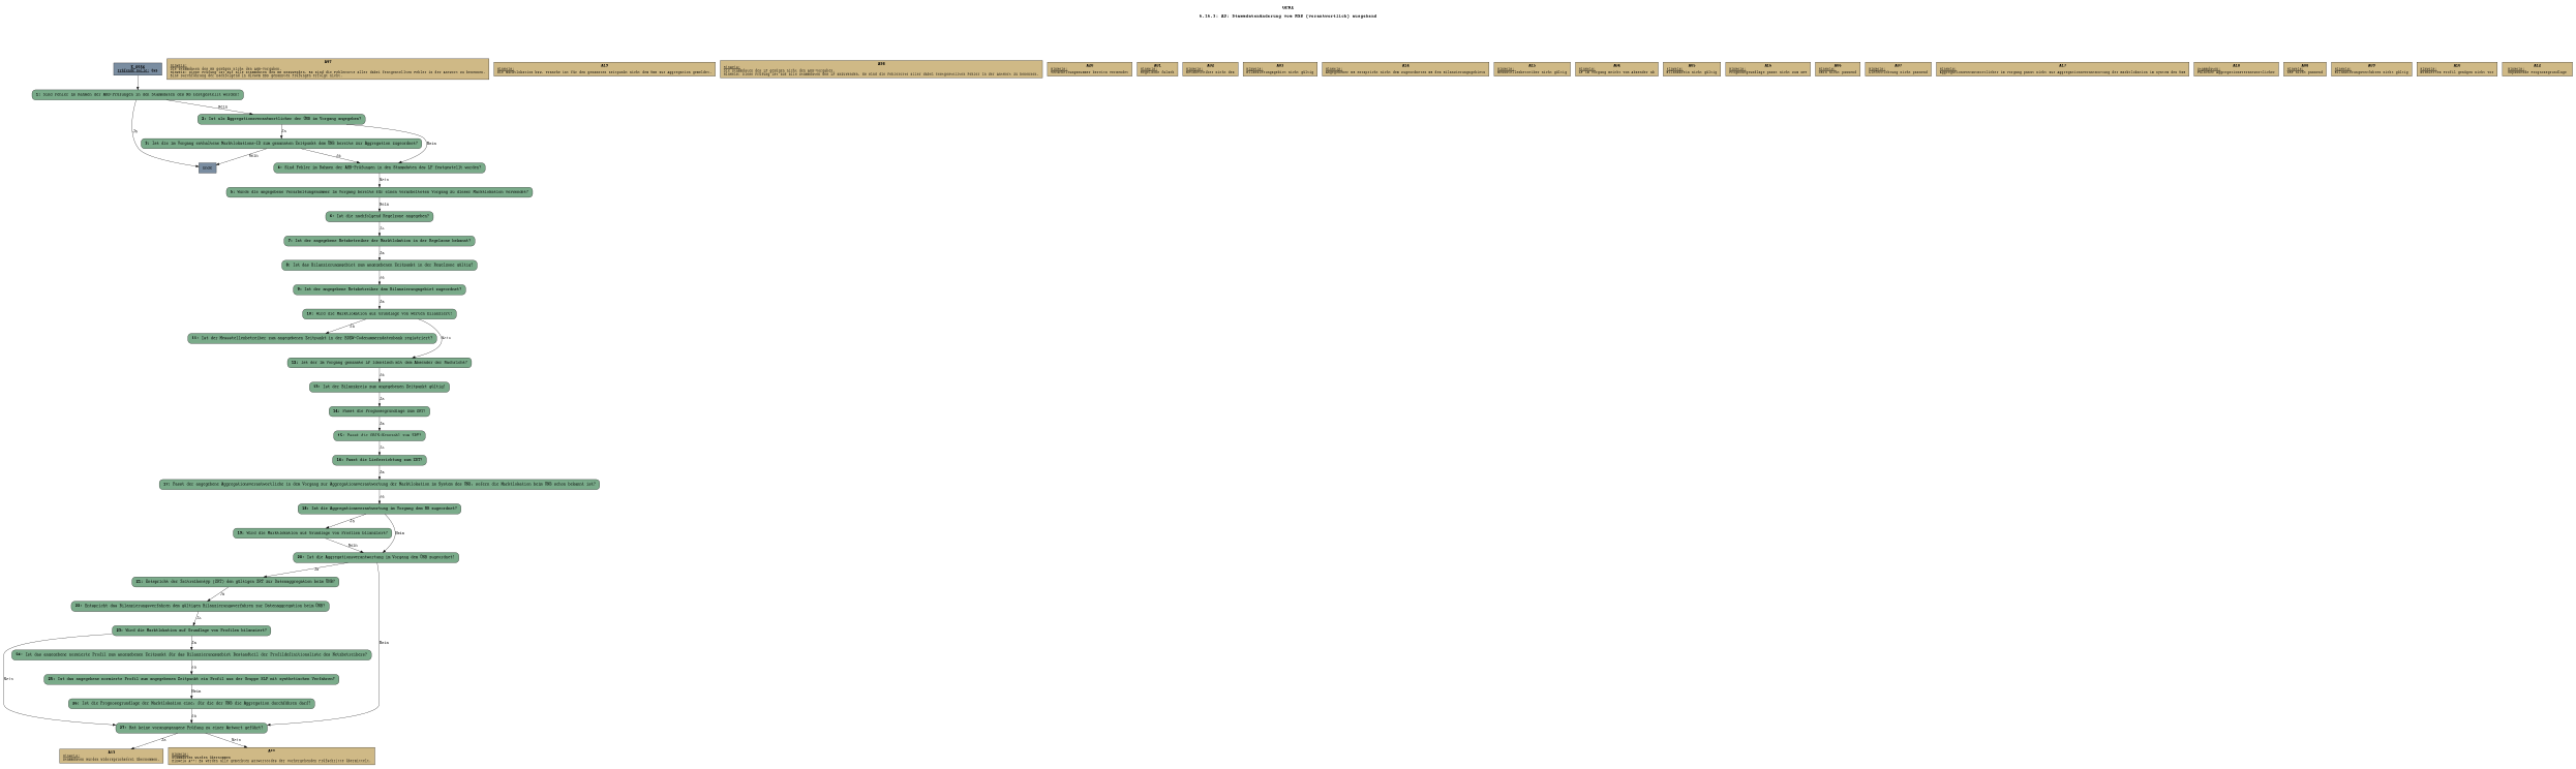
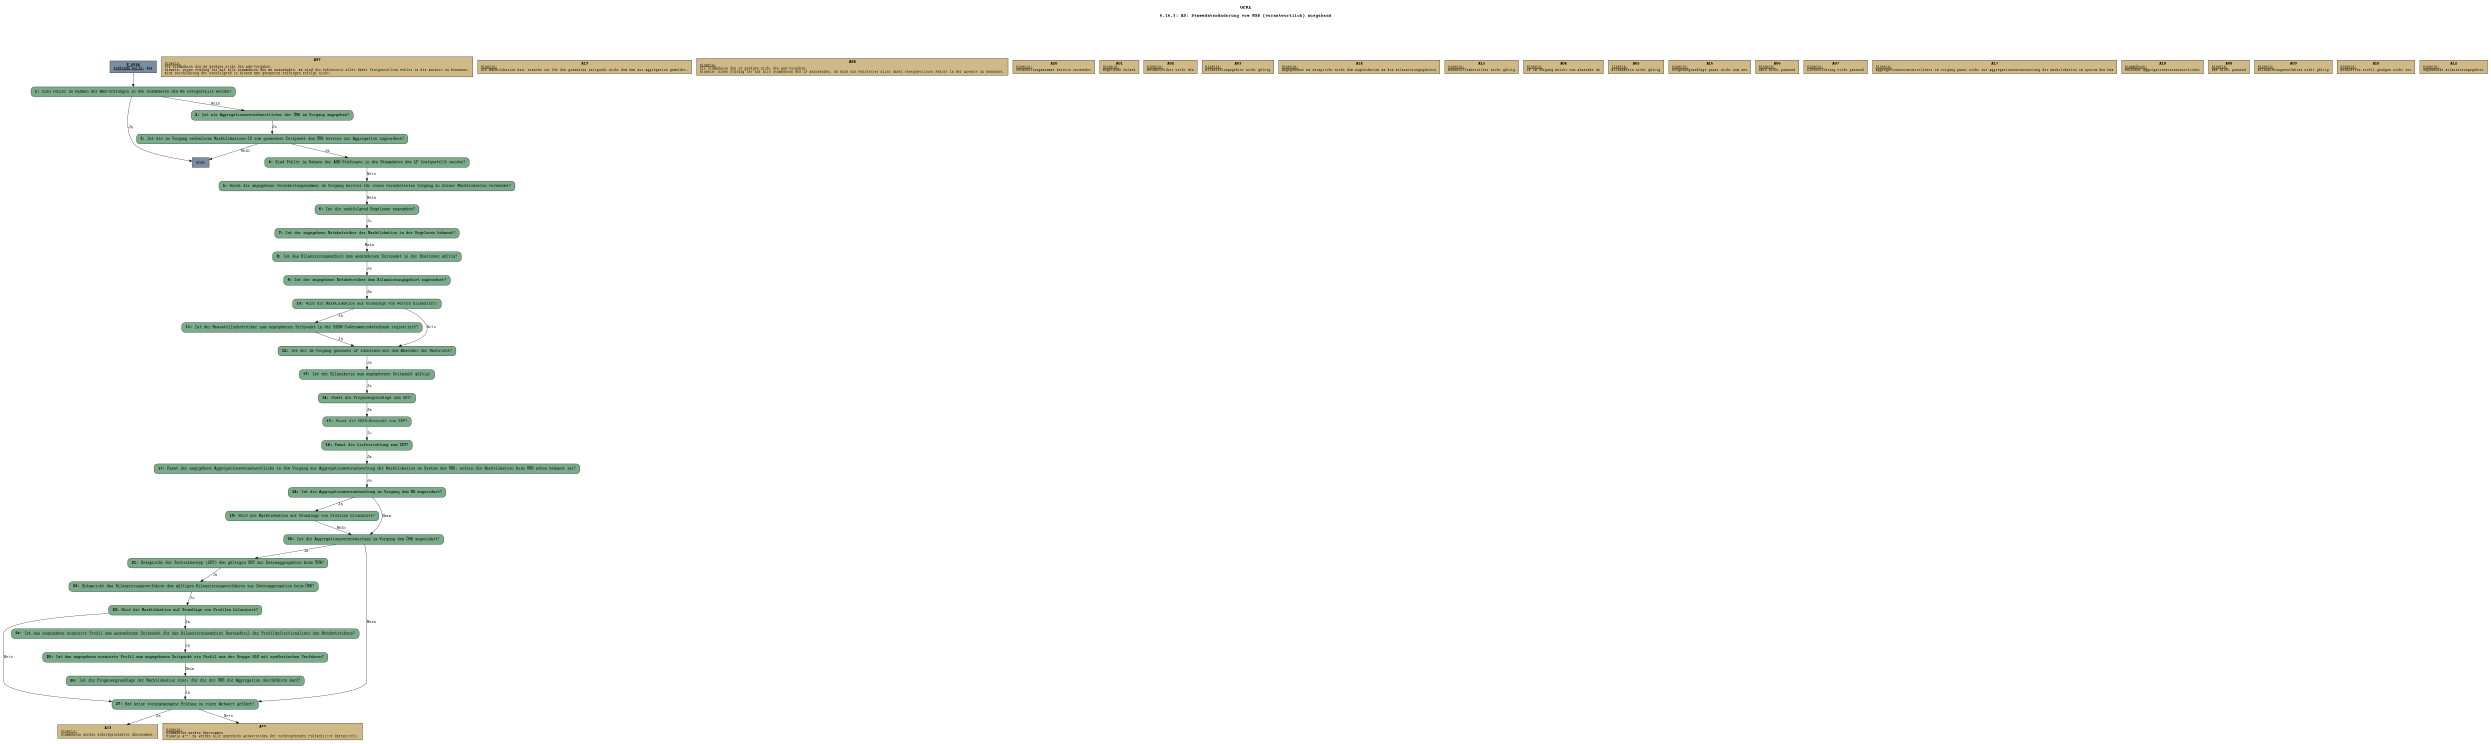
  digraph {
    fontname="Courier Prime"
    label=<<B><FONT POINT-SIZE="18">GPKE</FONT></B><BR/><BR/><B><FONT POINT-SIZE="16">6.16.3: AD: Stammdatenänderung vom MSB (verantwortlich) ausgehend</FONT></B><BR/><BR/><BR/><BR/>>
    labelloc=t
    node [fillcolor="#7aab8a" fontname="Courier Prime" margin="0.2,0.12" shape=box style="filled,rounded"]
    edge [fontname="Courier Prime"]
    n1 [fillcolor="#7a8da1" label=<<B>E_0556</B><BR align="center"/><FONT point-size="12"><B><U>Prüfende Rolle:</U> ÜNB</B></FONT><BR align="center"/>> style=filled]
    n2 [label=<<B>1: </B>Sind Fehler im Rahmen der AHB-Prüfungen in den Stammdaten des NB festgestellt worden?<BR align="left"/>>]
    n3 [fillcolor="#7a8da1" label=Ende style=filled]
    n4 [label=<<B>2: </B>Ist als Aggregationsverantwortlicher der ÜNB im Vorgang angegeben?<BR align="left"/>>]
    n5 [label=<<B>3: </B>Ist die im Vorgang enthaltene Marktlokations-ID zum genannten Zeitpunkt dem ÜNB bereits zur Aggregation zugeordnet?<BR align="left"/>>]
    n6 [label=<<B>4: </B>Sind Fehler im Rahmen der AHB-Prüfungen in den Stammdaten des LF festgestellt worden?<BR align="left"/>>]
    n7 [fillcolor="#cfb986" label=<<B>A97</B><BR align="center"/><FONT point-size="12"><U>Hinweis:</U><BR align="left"/>Die Stammdaten des NB genügen nicht den AHB-Vorgaben.<BR align="left"/>Hinweis: Diese Prüfung ist auf alle Stammdaten des NB anzuwenden. Es sind die Fehlerorte aller dabei festgestellten Fehler in der Antwort zu benennen.<BR align="left"/>Eine Durchführung der nachfolgend in diesem EBD genannten Prüfungen erfolgt nicht.<BR align="left"/></FONT>> margin="0.17,0.08" style=filled]
    n8 [label=<<B>5: </B>Wurde die angegebene Verarbeitungsnummer im Vorgang bereits für einen verarbeiteten Vorgang zu dieser Marktlokation verwendet?<BR align="left"/>>]
    n9 [fillcolor="#cfb986" label=<<B>A19</B><BR align="center"/><FONT point-size="12"><U>Hinweis:</U><BR align="left"/>Die Marktlokation bzw. Tranche ist für den genannten Zeitpunkt nicht dem ÜNB zur Aggregation gemeldet.<BR align="left"/></FONT>> margin="0.17,0.08" style=filled]
    n10 [label=<<B>6: </B>Ist die nachfolgend Regelzone angegeben?<BR align="left"/>>]
    n11 [fillcolor="#cfb986" label=<<B>A98</B><BR align="center"/><FONT point-size="12"><U>Hinweis:</U><BR align="left"/>Die Stammdaten des LF genügen nicht den AHB-Vorgaben.<BR align="left"/>Hinweis: Diese Prüfung ist auf alle Stammdaten des LF anzuwenden. Es sind die Fehlerorte aller dabei festgestellten Fehler in der Antwort zu benennen.<BR align="left"/></FONT>> margin="0.17,0.08" style=filled]
    n12 [label=<<B>7: </B>Ist der angegebene Netzbetreiber der Marktlokation in der Regelzone bekannt?<BR align="left"/>>]
    n13 [fillcolor="#cfb986" label=<<B>A20</B><BR align="center"/><FONT point-size="12"><U>Hinweis:</U><BR align="left"/>Verarbeitungsnummer bereits verwendet<BR align="left"/></FONT>> margin="0.17,0.08" style=filled]
    n14 [label=<<B>8: </B>Ist das Bilanzierungsgebiet zum angegebenen Zeitpunkt in der Regelzone gültig?<BR align="left"/>>]
    n15 [fillcolor="#cfb986" label=<<B>A01</B><BR align="center"/><FONT point-size="12"><U>Hinweis:</U><BR align="left"/>Regelzone falsch<BR align="left"/></FONT>> margin="0.17,0.08" style=filled]
    n16 [label=<<B>9: </B>Ist der angegebene Netzbetreiber dem Bilanzierungsgebiet zugeordnet?<BR align="left"/>>]
    n17 [fillcolor="#cfb986" label=<<B>A02</B><BR align="center"/><FONT point-size="12"><U>Hinweis:</U><BR align="left"/>Netzbetreiber nicht des<BR align="left"/></FONT>> margin="0.17,0.08" style=filled]
    n18 [label=<<B>10: </B>Wird die Marktlokation auf Grundlage von Werten bilanziert?<BR align="left"/>>]
    n19 [fillcolor="#cfb986" label=<<B>A03</B><BR align="center"/><FONT point-size="12"><U>Hinweis:</U><BR align="left"/>Bilanzierungsgebiet nicht gültig<BR align="left"/></FONT>> margin="0.17,0.08" style=filled]
    n20 [label=<<B>11: </B>Ist der Messstellenbetreiber zum angegebenen Zeitpunkt in der BDEW-Codenummerndatenbank registriert?<BR align="left"/>>]
    n21 [label=<<B>12: </B>Ist der im Vorgang genannte LF identisch mit dem Absender der Nachricht?<BR align="left"/>>]
    n22 [fillcolor="#cfb986" label=<<B>A14</B><BR align="center"/><FONT point-size="12"><U>Hinweis:</U><BR align="left"/>Angegebener NB entspricht nicht dem zugeordneten NB des Bilanzierungsgebiets<BR align="left"/></FONT>> margin="0.17,0.08" style=filled]
    n23 [label=<<B>13: </B>Ist der Bilanzkreis zum angegebenen Zeitpunkt gültig?<BR align="left"/>>]
    n24 [fillcolor="#cfb986" label=<<B>A15</B><BR align="center"/><FONT point-size="12"><U>Hinweis:</U><BR align="left"/>Messstellenbetreiber nicht gültig<BR align="left"/></FONT>> margin="0.17,0.08" style=filled]
    n25 [label=<<B>14: </B>Passt die Prognosegrundlage zum ZRT?<BR align="left"/>>]
    n26 [fillcolor="#cfb986" label=<<B>A04</B><BR align="center"/><FONT point-size="12"><U>Hinweis:</U><BR align="left"/>LF im Vorgang weicht vom Absender ab<BR align="left"/></FONT>> margin="0.17,0.08" style=filled]
    n27 [label=<<B>15: </B>Passt die OBIS-Kennzahl zum ZRT?<BR align="left"/>>]
    n28 [fillcolor="#cfb986" label=<<B>A05</B><BR align="center"/><FONT point-size="12"><U>Hinweis:</U><BR align="left"/>Bilanzkreis nicht gültig<BR align="left"/></FONT>> margin="0.17,0.08" style=filled]
    n29 [label=<<B>16: </B>Passt die Lieferrichtung zum ZRT?<BR align="left"/>>]
    n30 [fillcolor="#cfb986" label=<<B>A16</B><BR align="center"/><FONT point-size="12"><U>Hinweis:</U><BR align="left"/>Prognosegrundlage passt nicht zum ZRT<BR align="left"/></FONT>> margin="0.17,0.08" style=filled]
    n31 [label=<<B>17: </B>Passt der angegebene Aggregationsverantwortliche in dem Vorgang zur Aggregationsverantwortung der Marktlokation im System des ÜNB, sofern die Marktlokation beim ÜNB schon bekannt ist?<BR align="left"/>>]
    n32 [fillcolor="#cfb986" label=<<B>A06</B><BR align="center"/><FONT point-size="12"><U>Hinweis:</U><BR align="left"/>OBIS nicht passend<BR align="left"/></FONT>> margin="0.17,0.08" style=filled]
    n33 [label=<<B>18: </B>Ist die Aggregationsverantwortung im Vorgang dem NB zugeordnet?<BR align="left"/>>]
    n34 [fillcolor="#cfb986" label=<<B>A07</B><BR align="center"/><FONT point-size="12"><U>Hinweis:</U><BR align="left"/>Lieferrichtung nicht passend<BR align="left"/></FONT>> margin="0.17,0.08" style=filled]
    n35 [label=<<B>19: </B>Wird die Marktlokation auf Grundlage von Profilen bilanziert?<BR align="left"/>>]
    n36 [label=<<B>20: </B>Ist die Aggregationsverantwortung im Vorgang dem ÜNB zugeordnet?<BR align="left"/>>]
    n37 [fillcolor="#cfb986" label=<<B>A17</B><BR align="center"/><FONT point-size="12"><U>Hinweis:</U><BR align="left"/>Aggregationsverantwortlicher im Vorgang passt nicht zur Aggregationsverantwortung der Marktlokation im System des ÜNB<BR align="left"/></FONT>> margin="0.17,0.08" style=filled]
    n38 [label=<<B>21: </B>Entspricht der Zeitreihentyp (ZRT) den gültigen ZRT zur Datenaggregation beim ÜNB?<BR align="left"/>>]
    n39 [label=<<B>27: </B>Hat keine vorangegangene Prüfung zu einer Antwort geführt?<BR align="left"/>>]
    n40 [fillcolor="#cfb986" label=<<B>A18</B><BR align="center"/><FONT point-size="12"><U>Stammdaten:</U><BR align="left"/>Falscher Aggregationsverantwortlicher<BR align="left"/></FONT>> margin="0.17,0.08" style=filled]
    n41 [label=<<B>22: </B>Entspricht das Bilanzierungsverfahren dem gültigen Bilanzierungsverfahren zur Datenaggregation beim ÜNB?<BR align="left"/>>]
    n42 [fillcolor="#cfb986" label=<<B>A13</B><BR align="center"/><FONT point-size="12"><U>Hinweis:</U><BR align="left"/>Stammdaten wurden widerspruchsfrei übernommen.<BR align="left"/></FONT>> margin="0.17,0.08" style=filled]
    n43 [fillcolor="#cfb986" label=<<B>A**</B><BR align="center"/><FONT point-size="12"><U>Hinweis:</U><BR align="left"/>Stammdaten wurden übernommen <BR align="left"/>Hinweis A**: Es werden alle gemerkten Antwortcodes der vorhergehenden Prüfschritte übermittelt.<BR align="left"/></FONT>> margin="0.17,0.08" style=filled]
    n44 [label=<<B>23: </B>Wird die Marktlokation auf Grundlage von Profilen bilanziert?<BR align="left"/>>]
    n45 [fillcolor="#cfb986" label=<<B>A08</B><BR align="center"/><FONT point-size="12"><U>Hinweis:</U><BR align="left"/>ZRT nicht passend<BR align="left"/></FONT>> margin="0.17,0.08" style=filled]
    n46 [label=<<B>24: </B>Ist das angegebene normierte Profil zum angegebenen Zeitpunkt für das Bilanzierungsgebiet Bestandteil der Profildefinitionsliste des Netzbetreibers?<BR align="left"/>>]
    n47 [fillcolor="#cfb986" label=<<B>A09</B><BR align="center"/><FONT point-size="12"><U>Hinweis:</U><BR align="left"/>Bilanzierungsverfahren nicht gültig<BR align="left"/></FONT>> margin="0.17,0.08" style=filled]
    n48 [label=<<B>25: </B>Ist das angegebene normierte Profil zum angegebenen Zeitpunkt ein Profil aus der Gruppe SLP mit synthetischen Verfahren?<BR align="left"/>>]
    n49 [label=<<B>26: </B>Ist die Prognosegrundlage der Marktlokation eine, für die der ÜNB die Aggregation durchführen darf?<BR align="left"/>>]
    n50 [fillcolor="#cfb986" label=<<B>A10</B><BR align="center"/><FONT point-size="12"><U>Hinweis:</U><BR align="left"/>Normiertes Profil genügen nicht vor<BR align="left"/></FONT>> margin="0.17,0.08" style=filled]
-   n51 [fillcolor="#cfb986" label=<<B>A12</B><BR align="center"/><FONT point-size="12"><U>Hinweis:</U><BR align="left"/>Unpassende Prognosegrundlage<BR align="left"/></FONT>> margin="0.17,0.08" style=filled]
+   n51 [fillcolor="#cfb986" label=<<B>A12</B><BR align="center"/><FONT point-size="12"><U>Hinweis:</U><BR align="left"/>Unpassende Bilanzierungsgebiet<BR align="left"/></FONT>> margin="0.17,0.08" style=filled]
    n1 -> n2
    n2 -> n3 [label=Ja]
    n2 -> n4 [label=Nein]
    n4 -> n5 [label=Ja]
-   n4 -> n6 [label=Nein]
    n5 -> n3 [label=Nein]
    n5 -> n6 [label=Ja]
    n6 -> n8 [label=Nein]
    n8 -> n10 [label=Nein]
    n10 -> n12 [label=Ja]
-   n12 -> n14 [label=Ja]
+   n12 -> n14 [label=Nein]
    n14 -> n16 [label=Ja]
    n16 -> n18 [label=Ja]
    n18 -> n20 [label=Ja]
    n18 -> n21 [label=Nein]
+   n20 -> n21 [label=Ja]
    n21 -> n23 [label=Ja]
    n23 -> n25 [label=Ja]
    n25 -> n27 [label=Ja]
    n27 -> n29 [label=Ja]
    n29 -> n31 [label=Ja]
    n31 -> n33 [label=Ja]
    n33 -> n35 [label=Ja]
    n33 -> n36 [label=Nein]
    n35 -> n36 [label=Nein]
    n36 -> n38 [label=Ja]
    n36 -> n39 [label=Nein]
    n38 -> n41 [label=Ja]
    n39 -> n42 [label=Ja]
    n39 -> n43 [label=Nein]
    n41 -> n44 [label=Ja]
    n44 -> n39 [label=Nein]
    n44 -> n46 [label=Ja]
    n46 -> n48 [label=Ja]
    n48 -> n49 [label=Nein]
    n49 -> n39 [label=Ja]
  }
